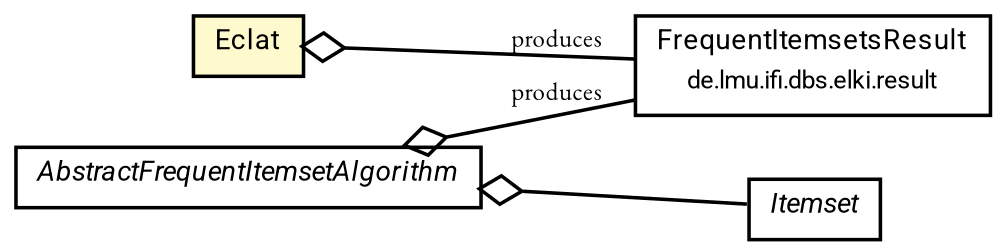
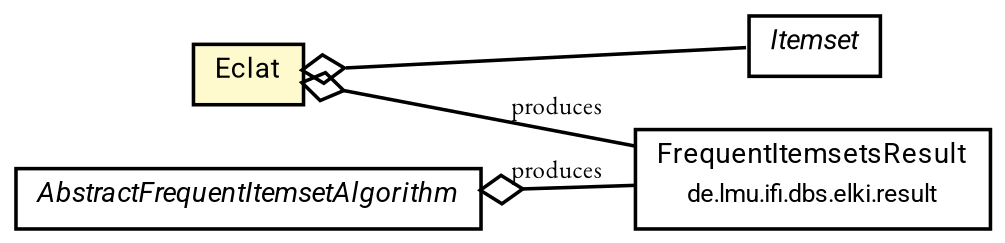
  digraph {
    fontname="EB Garamond"
    nodesep=0.15
    rankdir=LR
    ranksep=0.25
    node [fontcolor=black fontname="EB Garamond" fontsize=8 margin=0 shape=plaintext]
    edge [arrowhead=none arrowtail=ediamond color=black dir=back fontname="EB Garamond" fontsize=7 labelfontname=Roboto labelfontsize=7 weight=4]
    n1 [height=0 label=<<table title="de.lmu.ifi.dbs.elki.result.FrequentItemsetsResult" border="0" cellborder="1" cellspacing="0" cellpadding="2" href="../../result/FrequentItemsetsResult.html" target="_parent"> 		<tr><td><table border="0" cellspacing="0" cellpadding="1"> 		<tr><td align="center" balign="center"> <font face="Roboto">FrequentItemsetsResult</font> </td></tr> 		<tr><td align="center" balign="center"> <font face="Roboto" point-size="7.0">de.lmu.ifi.dbs.elki.result</font> </td></tr> 		</table></td></tr> 		</table>> width=0]
    n2 [height=0 label=<<table title="de.lmu.ifi.dbs.elki.algorithm.itemsetmining.Itemset" border="0" cellborder="1" cellspacing="0" cellpadding="2" href="Itemset.html" target="_parent"> 		<tr><td><table border="0" cellspacing="0" cellpadding="1"> 		<tr><td align="center" balign="center"> <font face="Roboto"><i>Itemset</i></font> </td></tr> 		</table></td></tr> 		</table>> width=0]
    n3 [height=0 label=<<table title="de.lmu.ifi.dbs.elki.algorithm.itemsetmining.Eclat" border="0" cellborder="1" cellspacing="0" cellpadding="2" bgcolor="lemonChiffon" href="Eclat.html" target="_parent"> 		<tr><td><table border="0" cellspacing="0" cellpadding="1"> 		<tr><td align="center" balign="center"> <font face="Roboto">Eclat</font> </td></tr> 		</table></td></tr> 		</table>> width=0]
    n4 [height=0 label=<<table title="de.lmu.ifi.dbs.elki.algorithm.itemsetmining.AbstractFrequentItemsetAlgorithm" border="0" cellborder="1" cellspacing="0" cellpadding="2" href="AbstractFrequentItemsetAlgorithm.html" target="_parent"> 		<tr><td><table border="0" cellspacing="0" cellpadding="1"> 		<tr><td align="center" balign="center"> <font face="Roboto"><i>AbstractFrequentItemsetAlgorithm</i></font> </td></tr> 		</table></td></tr> 		</table>> width=0]
    n3 -> n1 [label=produces]
-   n4 -> n2
+   n3 -> n2
    n4 -> n1 [label=produces]
  }
